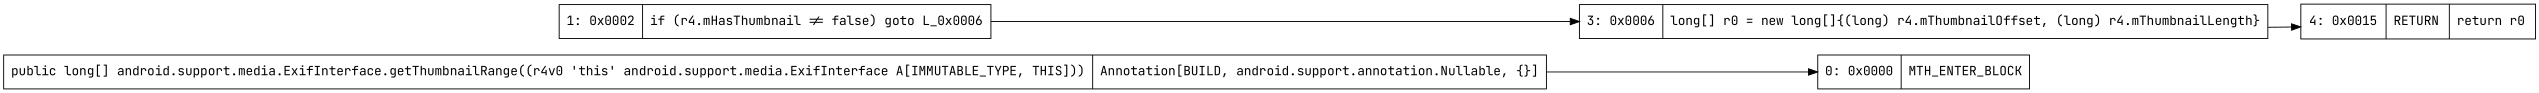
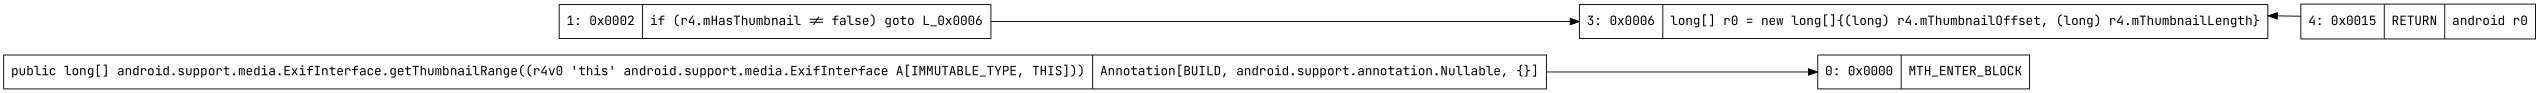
  digraph {
    fontname="JetBrains Mono"
    rankdir=LR
    node [fontname="JetBrains Mono" shape=record]
    edge [fontname="JetBrains Mono"]
    n1 [label="{0\:\ 0x0000|MTH_ENTER_BLOCK\l}"]
    n2 [label="{1\:\ 0x0002|if (r4.mHasThumbnail != false) goto L_0x0006\l}"]
    n3 [label="{3\:\ 0x0006|long[] r0 = new long[]\{(long) r4.mThumbnailOffset, (long) r4.mThumbnailLength\}\l}"]
-   n4 [label="{4\:\ 0x0015|RETURN\l|return r0\l}"]
+   n4 [label="{4\:\ 0x0015|RETURN\l|android r0\l}"]
    n5 [label="{public long[] android.support.media.ExifInterface.getThumbnailRange((r4v0 'this' android.support.media.ExifInterface A[IMMUTABLE_TYPE, THIS]))  | Annotation[BUILD, android.support.annotation.Nullable, \{\}]\l}"]
    n2 -> n3
-   n3 -> n4
+   n4 -> n3
    n5 -> n1
  }
